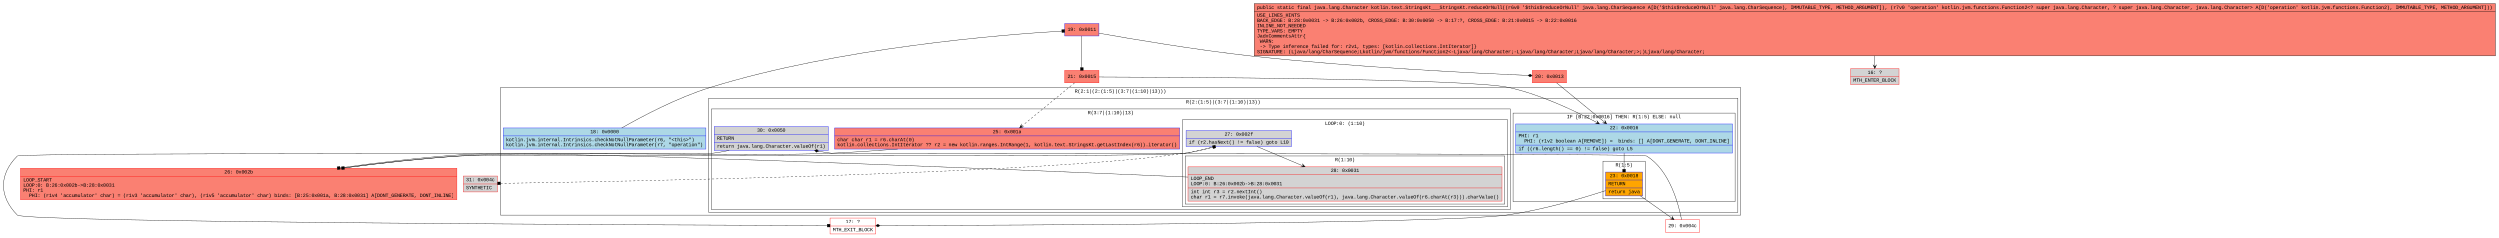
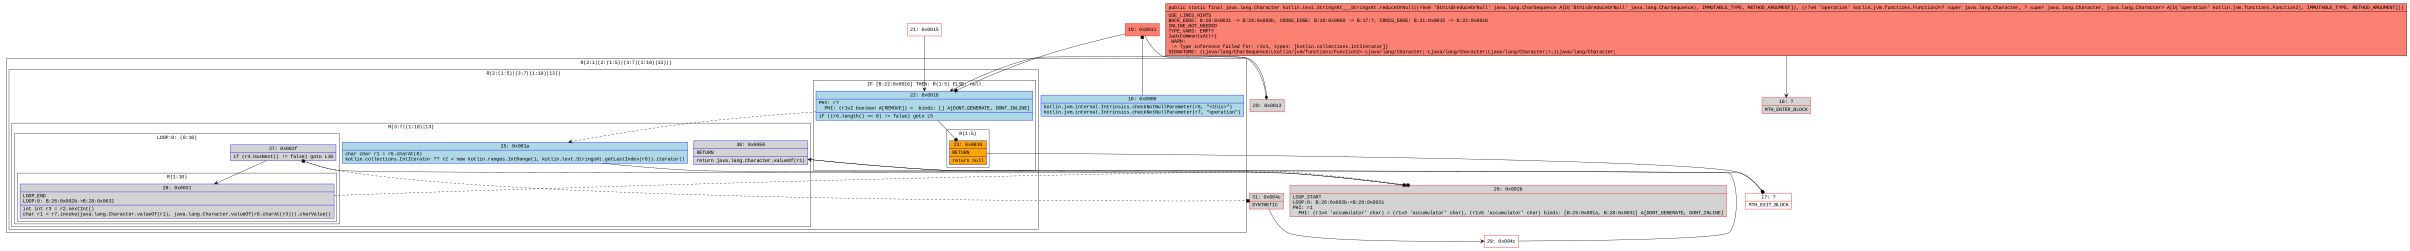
  digraph {
    fontname="Liberation Mono"
    node [color=red fillcolor=lightgrey fontname="Liberation Mono" shape=record style=filled]
    edge [arrowhead=box fontname="Liberation Mono"]
-   n1 [color=blue fillcolor=orange label="{23\:\ 0x0018|RETURN\l|return java\l}"]
-   n2 [color=blue fillcolor=lightblue label="{22\:\ 0x0016|PHI: r1 \l  PHI: (r1v2 boolean A[REMOVE]) =  binds: [] A[DONT_GENERATE, DONT_INLINE]\l|if ((r6.length() == 0) != false) goto L5\l}"]
-   n3 [label="{28\:\ 0x0031|LOOP_END\lLOOP:0: B:26:0x002b\-\>B:28:0x0031\l|int int r3 = r2.nextInt()\lchar r1 = r7.invoke(java.lang.Character.valueOf(r1), java.lang.Character.valueOf(r6.charAt(r3))).charValue()\l}"]
-   n4 [color=blue label="{27\:\ 0x002f|if (r2.hasNext() != false) goto L10\l}"]
-   n5 [color=blue fillcolor=salmon label="{25\:\ 0x001a|char char r1 = r6.charAt(0)\lkotlin.collections.IntIterator ?? r2 = new kotlin.ranges.IntRange(1, kotlin.text.StringsKt.getLastIndex(r6)).iterator()\l}"]
+   n1 [color=blue fillcolor=orange label="{23\:\ 0x0018|RETURN\l|return null\l}"]
+   n2 [color=blue fillcolor=lightblue label="{22\:\ 0x0016|PHI: r7 \l  PHI: (r1v2 boolean A[REMOVE]) =  binds: [] A[DONT_GENERATE, DONT_INLINE]\l|if ((r6.length() == 0) != false) goto L5\l}"]
+   n3 [color=blue label="{28\:\ 0x0031|LOOP_END\lLOOP:0: B:26:0x002b\-\>B:28:0x0031\l|int int r3 = r2.nextInt()\lchar r1 = r7.invoke(java.lang.Character.valueOf(r1), java.lang.Character.valueOf(r6.charAt(r3))).charValue()\l}"]
+   n4 [color=blue label="{27\:\ 0x002f|if (r4.hasNext() != false) goto L10\l}"]
+   n5 [color=blue fillcolor=lightblue label="{25\:\ 0x001a|char char r1 = r6.charAt(0)\lkotlin.collections.IntIterator ?? r2 = new kotlin.ranges.IntRange(1, kotlin.text.StringsKt.getLastIndex(r6)).iterator()\l}"]
    n6 [color=blue label="{30\:\ 0x0050|RETURN\l|return java.lang.Character.valueOf(r1)\l}"]
    n7 [color=blue fillcolor=lightblue label="{18\:\ 0x0000|kotlin.jvm.internal.Intrinsics.checkNotNullParameter(r6, \"\<this\>\")\lkotlin.jvm.internal.Intrinsics.checkNotNullParameter(r7, \"operation\")\l}"]
    n8 [fillcolor=white label="{17\:\ ?|MTH_EXIT_BLOCK\l}"]
-   n9 [fillcolor=salmon label="{26\:\ 0x002b|LOOP_START\lLOOP:0: B:26:0x002b\-\>B:28:0x0031\lPHI: r1 \l  PHI: (r1v4 'accumulator' char) = (r1v3 'accumulator' char), (r1v5 'accumulator' char) binds: [B:25:0x001a, B:28:0x0031] A[DONT_GENERATE, DONT_INLINE]\l}"]
+   n9 [label="{26\:\ 0x002b|LOOP_START\lLOOP:0: B:26:0x002b\-\>B:28:0x0031\lPHI: r1 \l  PHI: (r1v4 'accumulator' char) = (r1v3 'accumulator' char), (r1v5 'accumulator' char) binds: [B:25:0x001a, B:28:0x0031] A[DONT_GENERATE, DONT_INLINE]\l}"]
    n10 [label="{31\:\ 0x004c|SYNTHETIC\l}"]
-   n11 [color=blue fillcolor=salmon label="{19\:\ 0x0011}"]
-   n12 [fillcolor=salmon label="{20\:\ 0x0013}"]
-   n13 [fillcolor=salmon label="{21\:\ 0x0015}"]
+   n11 [fillcolor=salmon label="{19\:\ 0x0011}"]
+   n12 [label="{20\:\ 0x0013}"]
+   n13 [fillcolor=white label="{21\:\ 0x0015}"]
    n14 [fillcolor=white label="{29\:\ 0x004c}"]
    n15 [label="{16\:\ ?|MTH_ENTER_BLOCK\l}"]
    n16 [fillcolor=salmon label="{public static final java.lang.Character kotlin.text.StringsKt___StringsKt.reduceOrNull((r6v0 '$this$reduceOrNull' java.lang.CharSequence A[D('$this$reduceOrNull' java.lang.CharSequence), IMMUTABLE_TYPE, METHOD_ARGUMENT]), (r7v0 'operation' kotlin.jvm.functions.Function2\<? super java.lang.Character, ? super java.lang.Character, java.lang.Character\> A[D('operation' kotlin.jvm.functions.Function2), IMMUTABLE_TYPE, METHOD_ARGUMENT]))  | USE_LINES_HINTS\lBACK_EDGE: B:28:0x0031 \-\> B:26:0x002b, CROSS_EDGE: B:30:0x0050 \-\> B:17:?, CROSS_EDGE: B:21:0x0015 \-\> B:22:0x0016\lINLINE_NOT_NEEDED\lTYPE_VARS: EMPTY\lJadxCommentsAttr\{\l WARN: \l \-\> Type inference failed for: r2v1, types: [kotlin.collections.IntIterator]\}\lSIGNATURE: (Ljava\/lang\/CharSequence;Lkotlin\/jvm\/functions\/Function2\<\-Ljava\/lang\/Character;\-Ljava\/lang\/Character;Ljava\/lang\/Character;\>;)Ljava\/lang\/Character;\l}" color=""]
    subgraph cluster_1 {
      label="R(2:1|(2:(1:5)|(3:7|(1:10)|13)))"
      n7
      subgraph cluster_2 {
        label="R(2:(1:5)|(3:7|(1:10)|13))"
        subgraph cluster_3 {
          label="IF [B:22:0x0016] THEN: R(1:5) ELSE: null"
          n2
          subgraph cluster_4 {
            label="R(1:5)"
            n1
          }
        }
        subgraph cluster_5 {
          label="R(3:7|(1:10)|13)"
          n5
          n6
          subgraph cluster_6 {
-           label="LOOP:0: (1:10)"
+           label="LOOP:0: (0:10)"
            n4
            subgraph cluster_7 {
              label="R(1:10)"
              n3
            }
          }
        }
      }
    }
    n1 -> n8 [arrowhead=diamond]
    n2 -> n1
-   n13 -> n5 [arrowhead=vee style=dashed]
-   n3 -> n9
+   n2 -> n5 [arrowhead=vee style=dashed]
+   n3 -> n9 [style=dashed]
    n4 -> n3 [arrowhead=vee]
    n4 -> n10 [style=dashed]
    n5 -> n9
    n6 -> n8
    n7 -> n11
    n9 -> n4
-   n1 -> n14 [arrowhead=vee]
+   n10 -> n14 [arrowhead=vee]
    n11 -> n12 [arrowhead=diamond]
-   n11 -> n13
+   n11 -> n2
    n12 -> n2 [arrowhead=vee]
    n13 -> n2 [arrowhead=vee]
-   n14 -> n6 [arrowhead=diamond]
+   n14 -> n6 [arrowhead=vee]
    n16 -> n15 [arrowhead=vee]
  }
